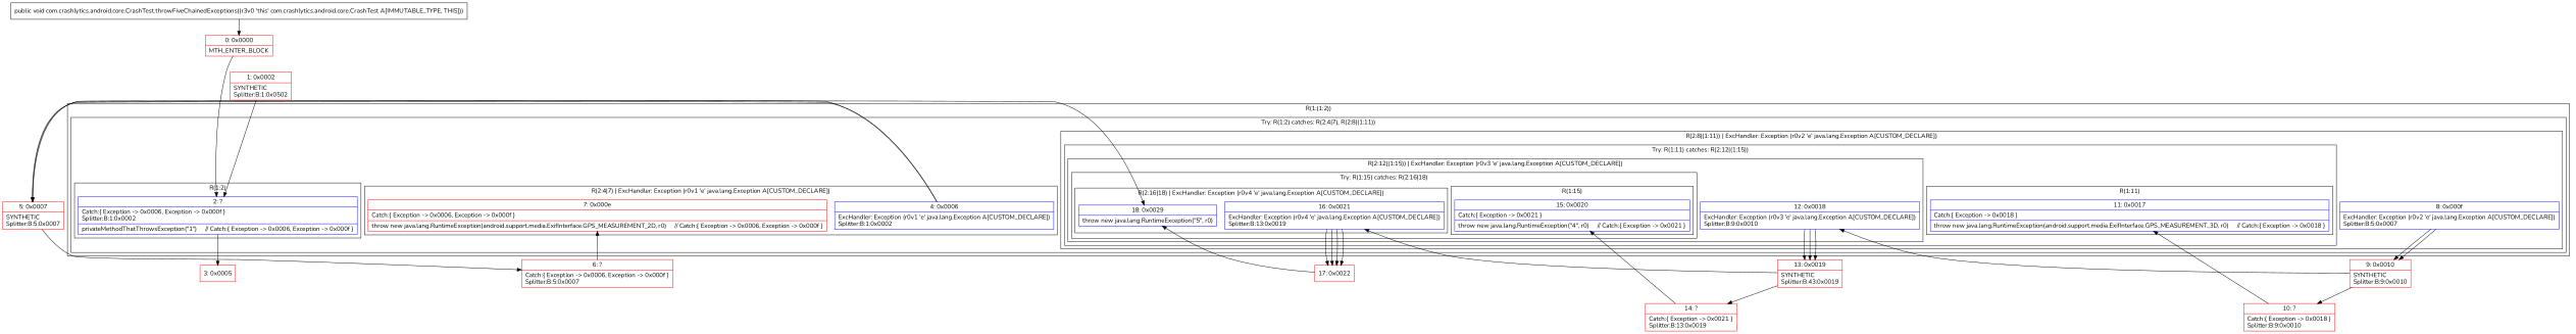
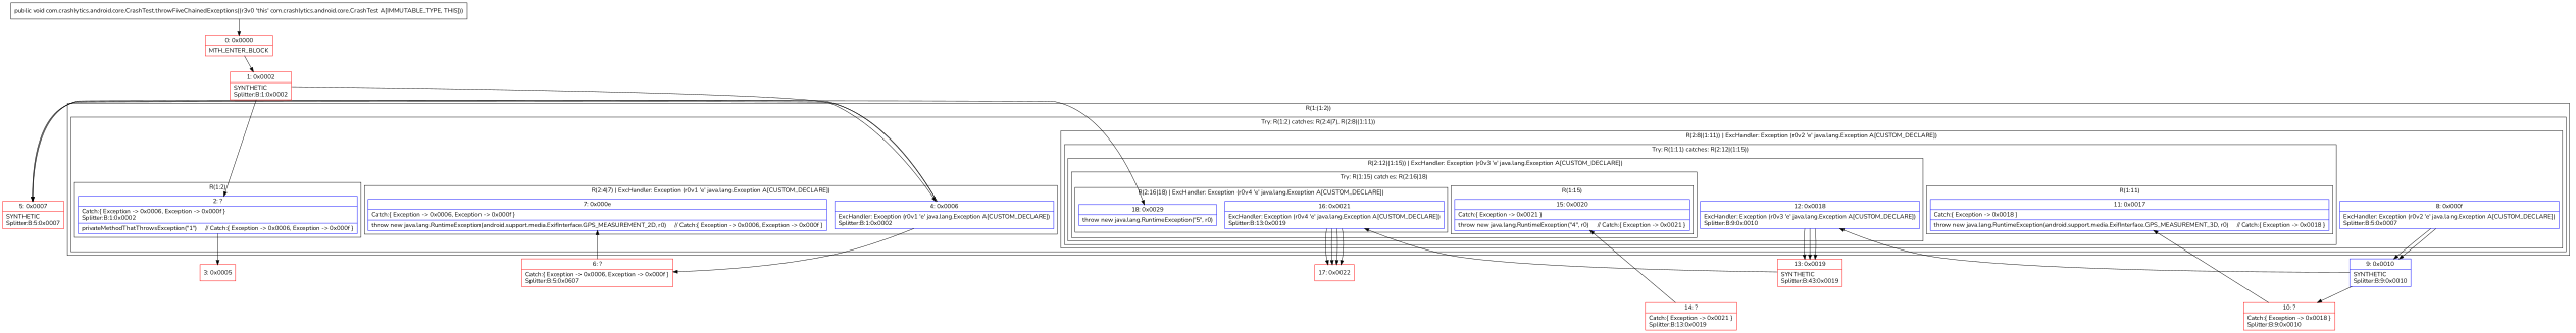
  digraph {
    fontname=Nunito
    node [color=red fontname=Nunito shape=record]
    edge [fontname=Nunito]
    n1 [color=blue label="{2\:\ ?|Catch:\{ Exception \-\> 0x0006, Exception \-\> 0x000f \}\lSplitter:B:1:0x0002\l|privateMethodThatThrowsException(\"1\")     \/\/ Catch:\{ Exception \-\> 0x0006, Exception \-\> 0x000f \}\l}"]
    n2 [color=blue label="{4\:\ 0x0006|ExcHandler: Exception (r0v1 'e' java.lang.Exception A[CUSTOM_DECLARE])\lSplitter:B:1:0x0002\l}"]
-   n3 [label="{7\:\ 0x000e|Catch:\{ Exception \-\> 0x0006, Exception \-\> 0x000f \}\l|throw new java.lang.RuntimeException(android.support.media.ExifInterface.GPS_MEASUREMENT_2D, r0)     \/\/ Catch:\{ Exception \-\> 0x0006, Exception \-\> 0x000f \}\l}"]
+   n3 [color=blue label="{7\:\ 0x000e|Catch:\{ Exception \-\> 0x0006, Exception \-\> 0x000f \}\l|throw new java.lang.RuntimeException(android.support.media.ExifInterface.GPS_MEASUREMENT_2D, r0)     \/\/ Catch:\{ Exception \-\> 0x0006, Exception \-\> 0x000f \}\l}"]
    n4 [color=blue label="{11\:\ 0x0017|Catch:\{ Exception \-\> 0x0018 \}\l|throw new java.lang.RuntimeException(android.support.media.ExifInterface.GPS_MEASUREMENT_3D, r0)     \/\/ Catch:\{ Exception \-\> 0x0018 \}\l}"]
    n5 [color=blue label="{15\:\ 0x0020|Catch:\{ Exception \-\> 0x0021 \}\l|throw new java.lang.RuntimeException(\"4\", r0)     \/\/ Catch:\{ Exception \-\> 0x0021 \}\l}"]
    n6 [color=blue label="{16\:\ 0x0021|ExcHandler: Exception (r0v4 'e' java.lang.Exception A[CUSTOM_DECLARE])\lSplitter:B:13:0x0019\l}"]
    n7 [color=blue label="{18\:\ 0x0029|throw new java.lang.RuntimeException(\"5\", r0)\l}"]
    n8 [color=blue label="{12\:\ 0x0018|ExcHandler: Exception (r0v3 'e' java.lang.Exception A[CUSTOM_DECLARE])\lSplitter:B:9:0x0010\l}"]
    n9 [color=blue label="{8\:\ 0x000f|ExcHandler: Exception (r0v2 'e' java.lang.Exception A[CUSTOM_DECLARE])\lSplitter:B:5:0x0007\l}"]
    n10 [label="{3\:\ 0x0005}"]
    n11 [label="{5\:\ 0x0007|SYNTHETIC\lSplitter:B:5:0x0007\l}"]
    n12 [label="{17\:\ 0x0022}"]
    n13 [label="{13\:\ 0x0019|SYNTHETIC\lSplitter:B:43:0x0019\l}"]
-   n14 [label="{9\:\ 0x0010|SYNTHETIC\lSplitter:B:9:0x0010\l}"]
-   n15 [label="{6\:\ ?|Catch:\{ Exception \-\> 0x0006, Exception \-\> 0x000f \}\lSplitter:B:5:0x0007\l}"]
+   n14 [color=blue label="{9\:\ 0x0010|SYNTHETIC\lSplitter:B:9:0x0010\l}"]
+   n15 [label="{6\:\ ?|Catch:\{ Exception \-\> 0x0006, Exception \-\> 0x000f \}\lSplitter:B:5:0x0607\l}"]
    n16 [label="{10\:\ ?|Catch:\{ Exception \-\> 0x0018 \}\lSplitter:B:9:0x0010\l}"]
    n17 [label="{14\:\ ?|Catch:\{ Exception \-\> 0x0021 \}\lSplitter:B:13:0x0019\l}"]
    n18 [label="{0\:\ 0x0000|MTH_ENTER_BLOCK\l}"]
-   n19 [label="{1\:\ 0x0002|SYNTHETIC\lSplitter:B:1:0x0502\l}"]
+   n19 [label="{1\:\ 0x0002|SYNTHETIC\lSplitter:B:1:0x0002\l}"]
    n20 [label="{public void com.crashlytics.android.core.CrashTest.throwFiveChainedExceptions((r3v0 'this' com.crashlytics.android.core.CrashTest A[IMMUTABLE_TYPE, THIS])) }" color=""]
    subgraph cluster_1 {
      label="R(1:(1:2))"
      subgraph cluster_2 {
        label="Try: R(1:2) catches: R(2:4|7), R(2:8|(1:11))"
        subgraph cluster_3 {
          label="R(1:2)"
          n1
        }
        subgraph cluster_4 {
          label="R(2:4|7) | ExcHandler: Exception (r0v1 'e' java.lang.Exception A[CUSTOM_DECLARE])\l"
          n2
          n3
        }
        subgraph cluster_5 {
          label="R(2:8|(1:11)) | ExcHandler: Exception (r0v2 'e' java.lang.Exception A[CUSTOM_DECLARE])\l"
          n9
          subgraph cluster_6 {
            label="Try: R(1:11) catches: R(2:12|(1:15))"
            subgraph cluster_7 {
              label="R(1:11)"
              n4
            }
            subgraph cluster_8 {
              label="R(2:12|(1:15)) | ExcHandler: Exception (r0v3 'e' java.lang.Exception A[CUSTOM_DECLARE])\l"
              n8
              subgraph cluster_9 {
                label="Try: R(1:15) catches: R(2:16|18)"
                subgraph cluster_10 {
                  label="R(1:15)"
                  n5
                }
                subgraph cluster_11 {
                  label="R(2:16|18) | ExcHandler: Exception (r0v4 'e' java.lang.Exception A[CUSTOM_DECLARE])\l"
                  n6
                  n7
                }
              }
            }
          }
        }
      }
    }
    subgraph cluster_12 {
      label="R(2:4|7) | ExcHandler: Exception (r0v1 'e' java.lang.Exception A[CUSTOM_DECLARE])\l"
    }
    subgraph cluster_13 {
      label="R(2:8|(1:11)) | ExcHandler: Exception (r0v2 'e' java.lang.Exception A[CUSTOM_DECLARE])\l"
      subgraph cluster_14 {
        label="Try: R(1:11) catches: R(2:12|(1:15))"
        subgraph cluster_15 {
          label="R(1:11)"
        }
        subgraph cluster_16 {
          label="R(2:12|(1:15)) | ExcHandler: Exception (r0v3 'e' java.lang.Exception A[CUSTOM_DECLARE])\l"
          subgraph cluster_17 {
            label="Try: R(1:15) catches: R(2:16|18)"
            subgraph cluster_18 {
              label="R(1:15)"
            }
            subgraph cluster_19 {
              label="R(2:16|18) | ExcHandler: Exception (r0v4 'e' java.lang.Exception A[CUSTOM_DECLARE])\l"
            }
          }
        }
      }
    }
    subgraph cluster_20 {
      label="R(2:12|(1:15)) | ExcHandler: Exception (r0v3 'e' java.lang.Exception A[CUSTOM_DECLARE])\l"
      subgraph cluster_21 {
        label="Try: R(1:15) catches: R(2:16|18)"
        subgraph cluster_22 {
          label="R(1:15)"
        }
        subgraph cluster_23 {
          label="R(2:16|18) | ExcHandler: Exception (r0v4 'e' java.lang.Exception A[CUSTOM_DECLARE])\l"
        }
      }
    }
    subgraph cluster_24 {
      label="R(2:16|18) | ExcHandler: Exception (r0v4 'e' java.lang.Exception A[CUSTOM_DECLARE])\l"
    }
    n1 -> n10
    n2 -> n11
    n2 -> n11
    n6 -> n12
    n6 -> n12
    n6 -> n12
    n6 -> n12
    n8 -> n13
    n8 -> n13
    n8 -> n13
    n9 -> n14
    n9 -> n14
    n11 -> n7
-   n11 -> n15
-   n12 -> n7
+   n2 -> n15
    n13 -> n6
-   n13 -> n17
    n14 -> n8
    n14 -> n16
    n15 -> n3
    n16 -> n4
    n17 -> n5
-   n18 -> n1
+   n18 -> n19
    n19 -> n1
+   n19 -> n2
    n20 -> n18
  }
